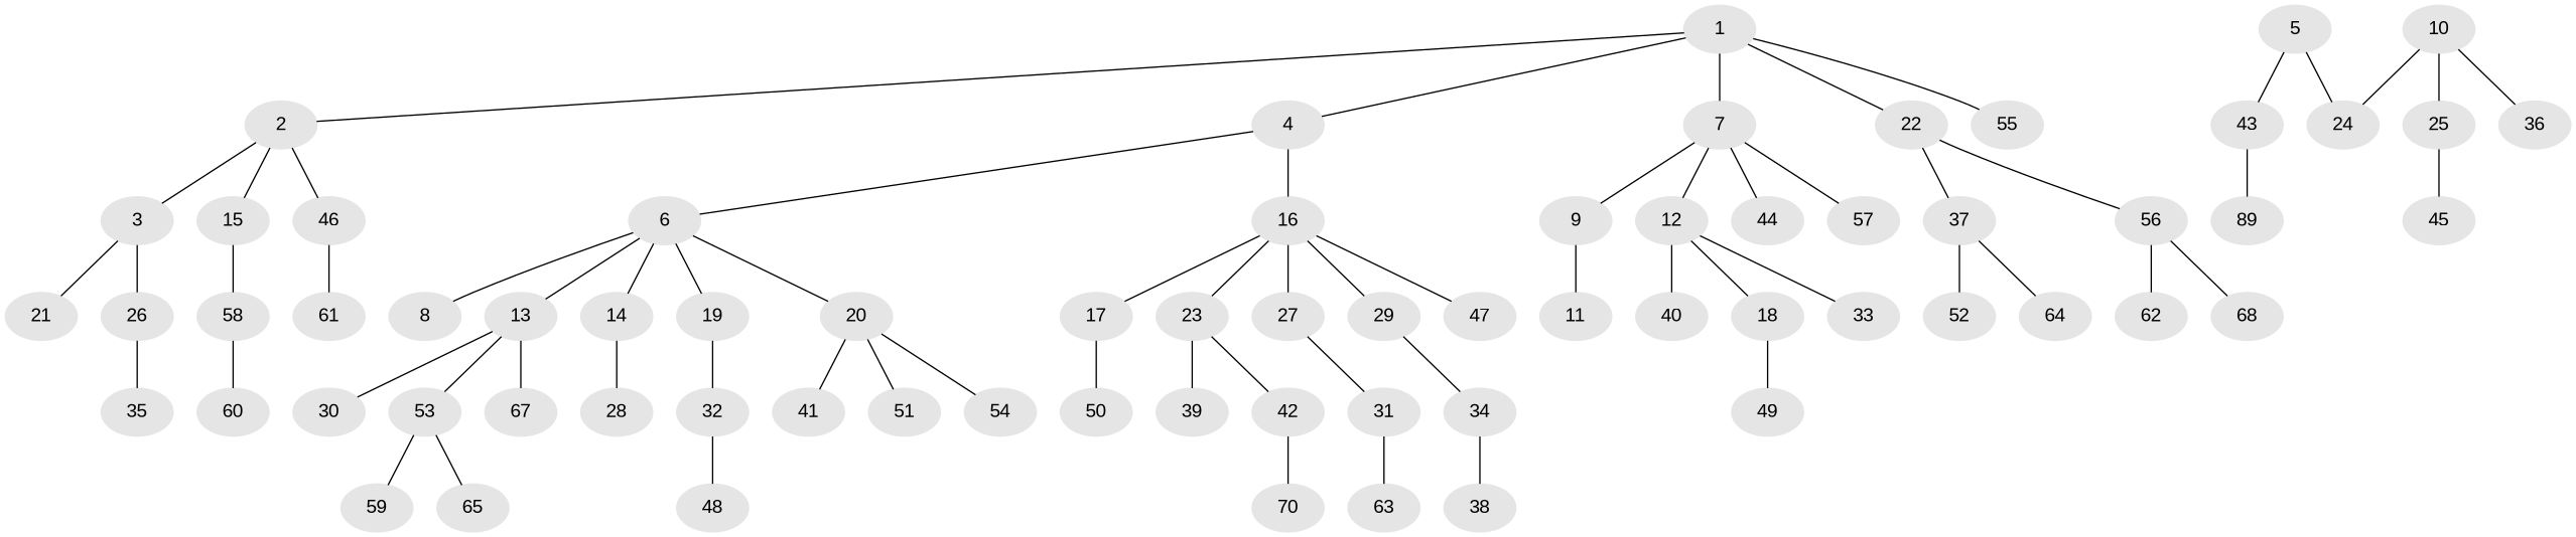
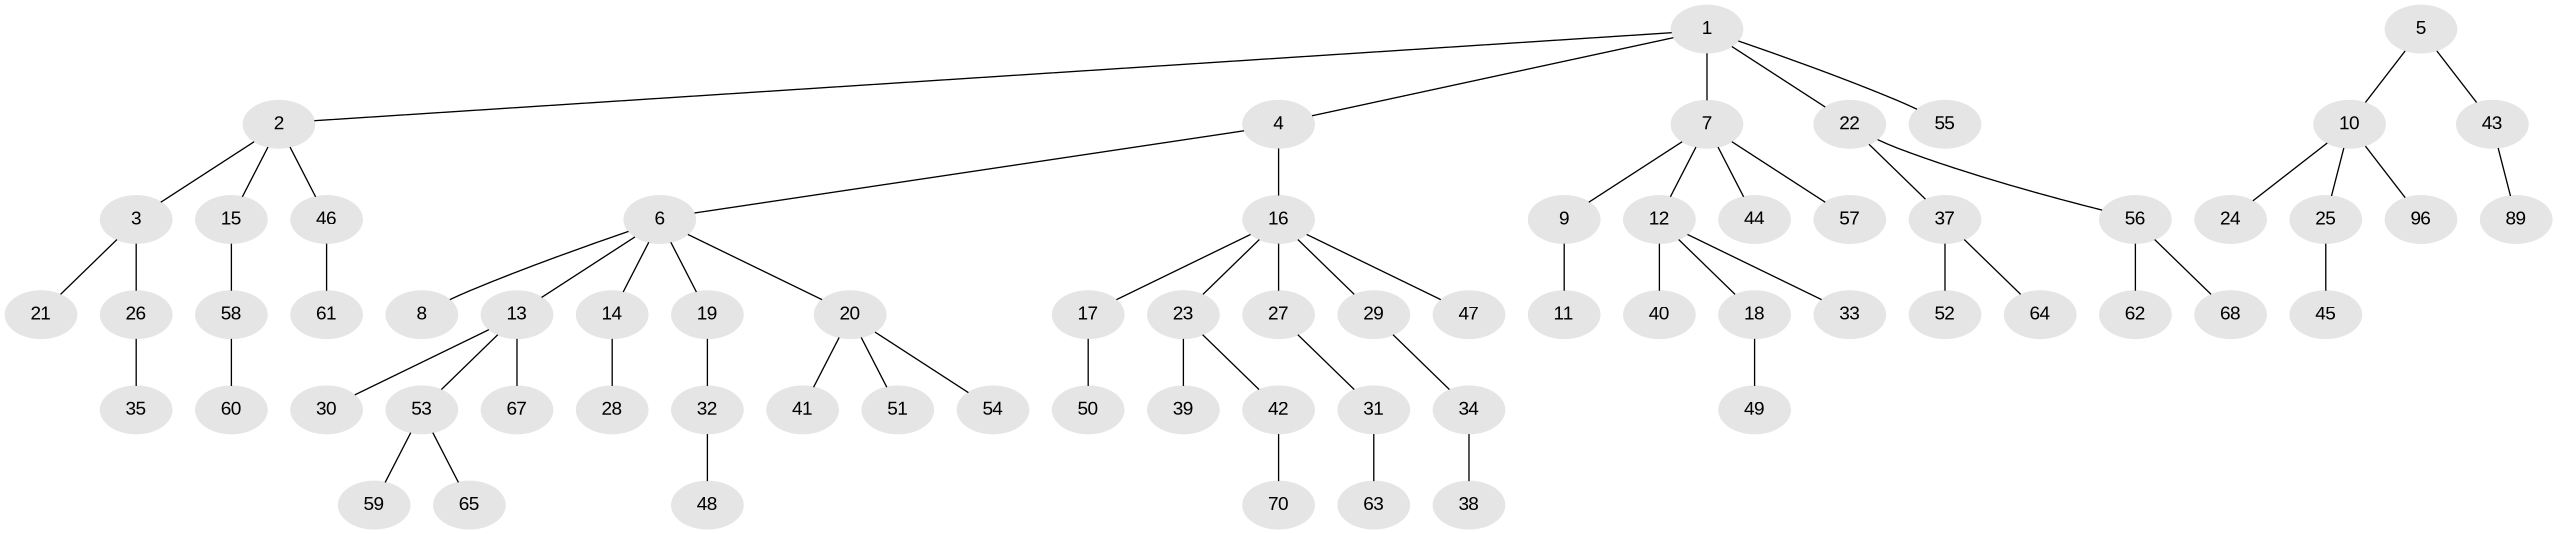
  graph {
    fontname="Liberation Sans"
    node [color=gray90 fontname="Liberation Sans" style=filled]
    edge [fontname="Liberation Sans"]
    1
    2
    4
    7
    22
    55
    3
    15
    46
    6
    16
    9
    12
    44
    57
    37
    56
    21
    26
    5
    10
    43
    58
    61
    35
    8
    13
    14
    19
    20
    17
    23
    27
    29
    47
    24
    25
-   36
+   36 [label=96]
    n39 [label=89]
    30
    53
    67
    28
    32
    41
    51
    54
    11
    40
    18
    33
    45
    49
    59
    65
    60
    50
    39
    42
    31
    34
    48
    52
    64
    62
    68
    70
    63
    38
    1 -- 2
    1 -- 4
    1 -- 7
    1 -- 22
    1 -- 55
    2 -- 3
    2 -- 15
    2 -- 46
    4 -- 6
    4 -- 16
    7 -- 9
    7 -- 12
    7 -- 44
    7 -- 57
    22 -- 37
    22 -- 56
    3 -- 21
    3 -- 26
    15 -- 58
    46 -- 61
    6 -- 8
    6 -- 13
    6 -- 14
    6 -- 19
    6 -- 20
    16 -- 17
    16 -- 23
    16 -- 27
    16 -- 29
    16 -- 47
    9 -- 11
    12 -- 40
    12 -- 18
    12 -- 33
    37 -- 52
    37 -- 64
    56 -- 62
    56 -- 68
    26 -- 35
-   5 -- 24
+   5 -- 10
    5 -- 43
    10 -- 24
    10 -- 25
    10 -- 36
    43 -- n39
    58 -- 60
    13 -- 30
    13 -- 53
    13 -- 67
    14 -- 28
    19 -- 32
    20 -- 41
    20 -- 51
    20 -- 54
    17 -- 50
    23 -- 39
    23 -- 42
    27 -- 31
    29 -- 34
    25 -- 45
    53 -- 59
    53 -- 65
    32 -- 48
    18 -- 49
    42 -- 70
    31 -- 63
    34 -- 38
  }
